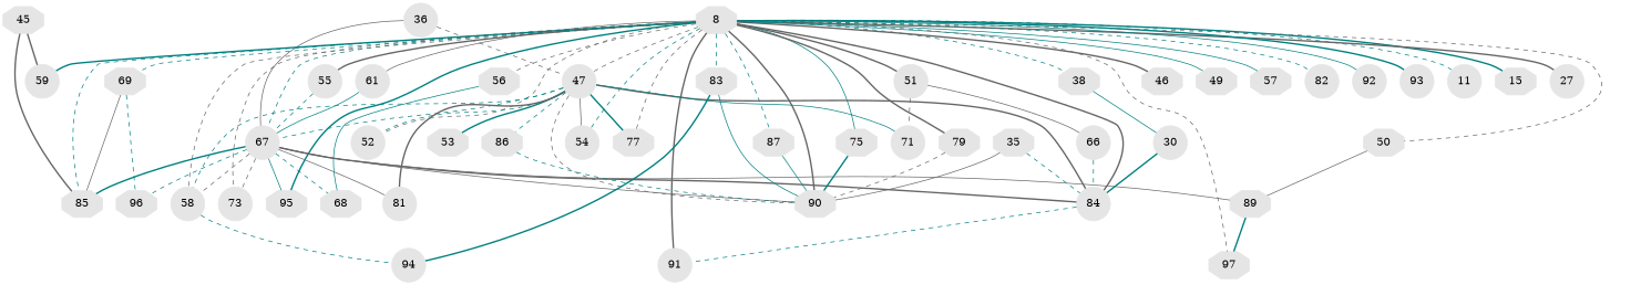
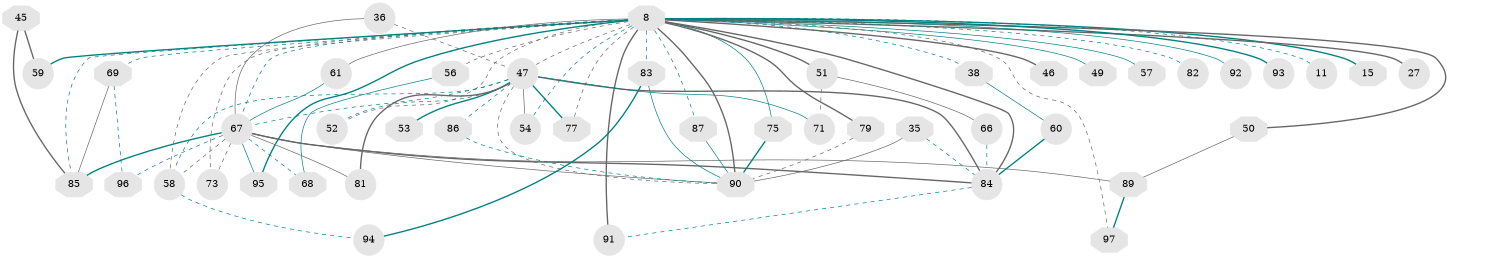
  graph {
    node [color=gray90 shape=octagon style=filled]
    edge [color=teal style=dashed]
    8 [super="+1+7"]
    11 [shape=circle]
    15
    27 [shape=circle]
    38
    46
    47 [shape=circle super="+39"]
    49
    50
    51 [shape=circle]
    52 [shape=circle]
    54 [shape=circle]
-   55 [shape=circle]
    56 [super="+37"]
    57
    59 [shape=circle]
    61 [shape=circle super="+34"]
    67 [shape=circle super="+6"]
    69 [super="+33"]
    73 [shape=circle]
    75
    77 [super="+70"]
    79
    82 [shape=circle]
    83 [super="+26+76"]
    84 [shape=circle super="+28+30+63+62"]
    85 [super="+72+58"]
    87
    n29 [label=58 shape=circle super="+74+41+80"]
    90 [super="+31+65+10"]
    91 [shape=circle super="+29+78"]
    92 [shape=circle super="+21"]
    93 [shape=circle]
    95 [super="+42"]
    97
-   60 [shape=circle label=30]
+   60 [shape=circle]
    53
    71 [shape=circle]
    81 [shape=circle]
    86 [super="+64+40"]
    89 [super="+23"]
    66 [shape=circle]
    68
    96
    94 [shape=circle]
    35 [super="+19"]
    36 [shape=circle]
    45
    8 -- 11 [weight=2]
    8 -- 15 [style=bold weight=2]
    8 -- 27 [color=gray40 style=bold]
    8 -- 38 [weight=2]
    8 -- 46 [color=gray40 style=bold weight=2]
    8 -- 47 [color=gray40 weight=11]
    8 -- 49 [style=solid weight=2]
-   8 -- 50 [color=gray40]
+   8 -- 50 [color=gray40 style=bold]
    8 -- 51 [color=gray40 style=bold weight=2]
    8 -- 52 [color=gray40]
    8 -- 54
-   8 -- 55 [color=gray40 style=bold]
    8 -- 56 [color=gray40 weight=4]
    8 -- 57 [style=solid weight=2]
    8 -- 59 [style=bold]
    8 -- 61 [color=gray40 style=solid weight=2]
    8 -- 67 [weight=9]
    8 -- 69 [weight=3]
    8 -- 73 [color=gray40]
    8 -- 75 [style=solid]
    8 -- 77 [color=gray40]
    8 -- 79 [color=gray40 style=bold]
    8 -- 82 [weight=2]
    8 -- 83 [weight=3]
    8 -- 84 [color=gray40 style=bold weight=6]
    8 -- 85
    8 -- 87
    8 -- n29 [color=gray40 weight=5]
    8 -- 90 [color=gray40 style=bold weight=11]
    8 -- 91 [color=gray40 style=bold weight=4]
    8 -- 92 [style=solid weight=3]
    8 -- 93 [style=bold weight=2]
    8 -- 95 [style=bold]
    8 -- 97 [color=gray40]
    38 -- 60 [style=solid]
    47 -- 52
    47 -- 54 [color=gray40 style=solid]
    47 -- 67 [weight=4]
    47 -- 77 [style=bold weight=2]
    47 -- 84 [color=gray40 style=bold weight=2]
    47 -- n29
    47 -- 90 [color=gray40 weight=4]
    47 -- 53 [style=bold weight=2]
    47 -- 71 [style=solid]
    47 -- 81 [color=gray40 style=bold]
    47 -- 86 [weight=2]
    50 -- 89 [color=gray40 style=solid]
    51 -- 71 [color=gray40]
    51 -- 66 [color=gray40 style=solid]
-   55 -- 67
    56 -- 68 [style=solid]
    61 -- 67 [style=solid]
    67 -- 73 [color=gray40]
    67 -- 84 [color=gray40 style=bold weight=2]
    67 -- 85 [style=bold weight=3]
    67 -- n29 [color=gray40 weight=2]
    67 -- 90 [color=gray40 style=solid weight=5]
    67 -- 95 [style=solid weight=2]
    67 -- 81 [color=gray40 style=solid]
    67 -- 89 [color=gray40 style=solid weight=3]
    67 -- 68
    67 -- 96
    69 -- 85 [color=gray40 style=solid]
    69 -- 96
    75 -- 90 [style=bold]
    79 -- 90 [color=gray40]
    83 -- 90 [style=solid]
    83 -- 94 [style=bold]
    84 -- 91
    87 -- 90 [style=solid]
    n29 -- 94
    60 -- 84 [style=bold]
    86 -- 90
    89 -- 97 [style=bold]
    66 -- 84
    35 -- 84 [weight=2]
    35 -- 90 [color=gray40 style=solid weight=2]
    36 -- 47 [color=gray40]
    36 -- 67 [color=gray40 style=solid]
    45 -- 59 [color=gray40 style=bold]
    45 -- 85 [color=gray40 style=bold]
  }
